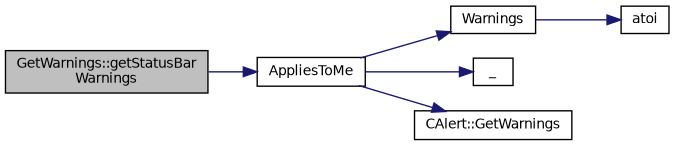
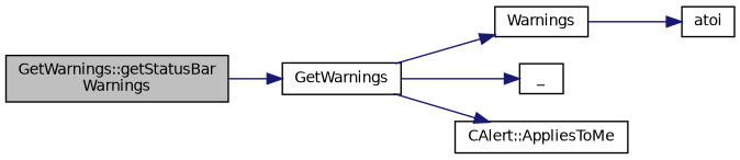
  digraph {
    rankdir=LR
    node [color=black fillcolor=white fontname=Helvetica fontsize=10 shape=record style=filled]
    edge [color=midnightblue fontname=Helvetica fontsize=10 labelfontname=Helvetica labelfontsize=10 style=solid]
    n1 [fillcolor=grey75 fontcolor=black height=0.2 label="GetWarnings::getStatusBar\lWarnings" width=0.4]
-   n2 [height=0.2 label=AppliesToMe width=0.4]
+   n2 [height=0.2 label=GetWarnings width=0.4]
    n3 [height=0.2 label=Warnings width=0.4]
    n4 [height=0.2 label=_ width=0.4]
-   n5 [height=0.2 label="CAlert::GetWarnings" width=0.4]
+   n5 [height=0.2 label="CAlert::AppliesToMe" width=0.4]
    n6 [height=0.2 label=atoi width=0.4]
    n1 -> n2
    n2 -> n3
    n2 -> n4
    n2 -> n5
    n3 -> n6
  }
